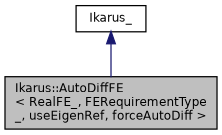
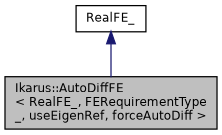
  digraph {
    node [color=black fontname=Helvetica fontsize=10 shape=record style=filled]
    n1 [fillcolor=grey75 fontcolor=black height=0.2 label="Ikarus::AutoDiffFE\l\< RealFE_, FERequirementType\l_, useEigenRef, forceAutoDiff \>" width=0.4]
-   n2 [fillcolor=white height=0.2 label=Ikarus_ width=0.4]
+   n2 [fillcolor=white height=0.2 label=RealFE_ width=0.4]
    n2 -> n1 [color=midnightblue dir=back fontname=Helvetica fontsize=10 labelfontname=Helvetica labelfontsize=10 style=solid]
  }
